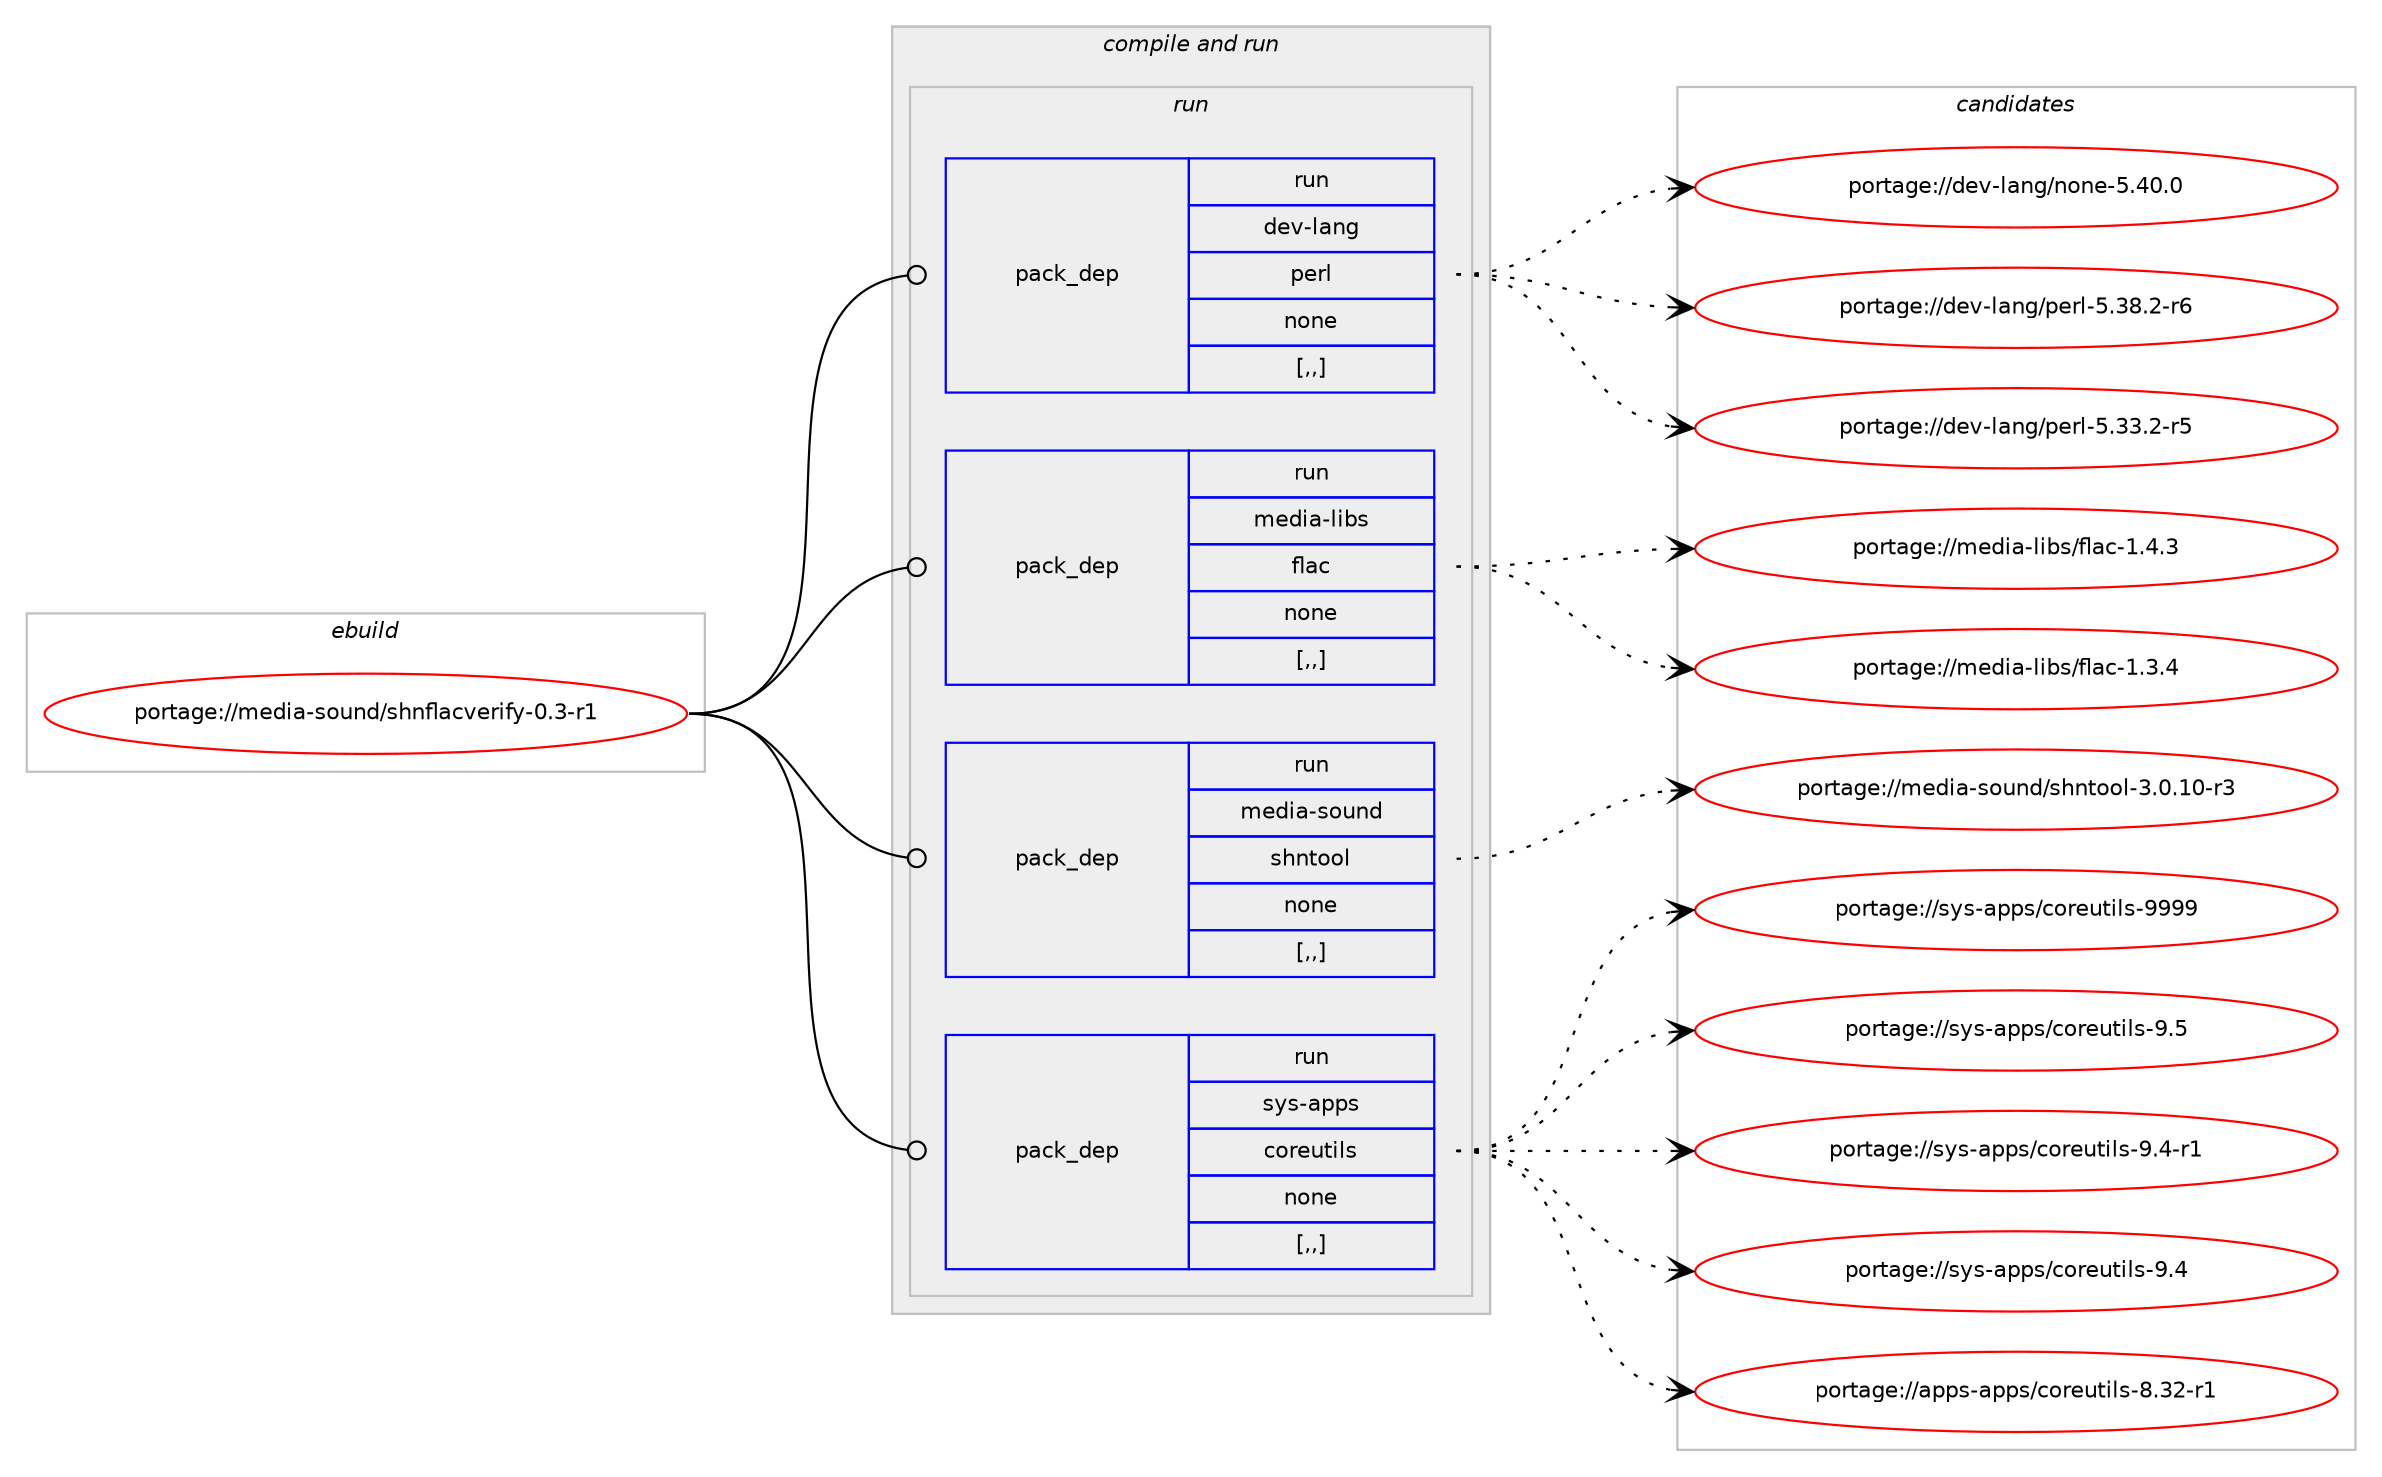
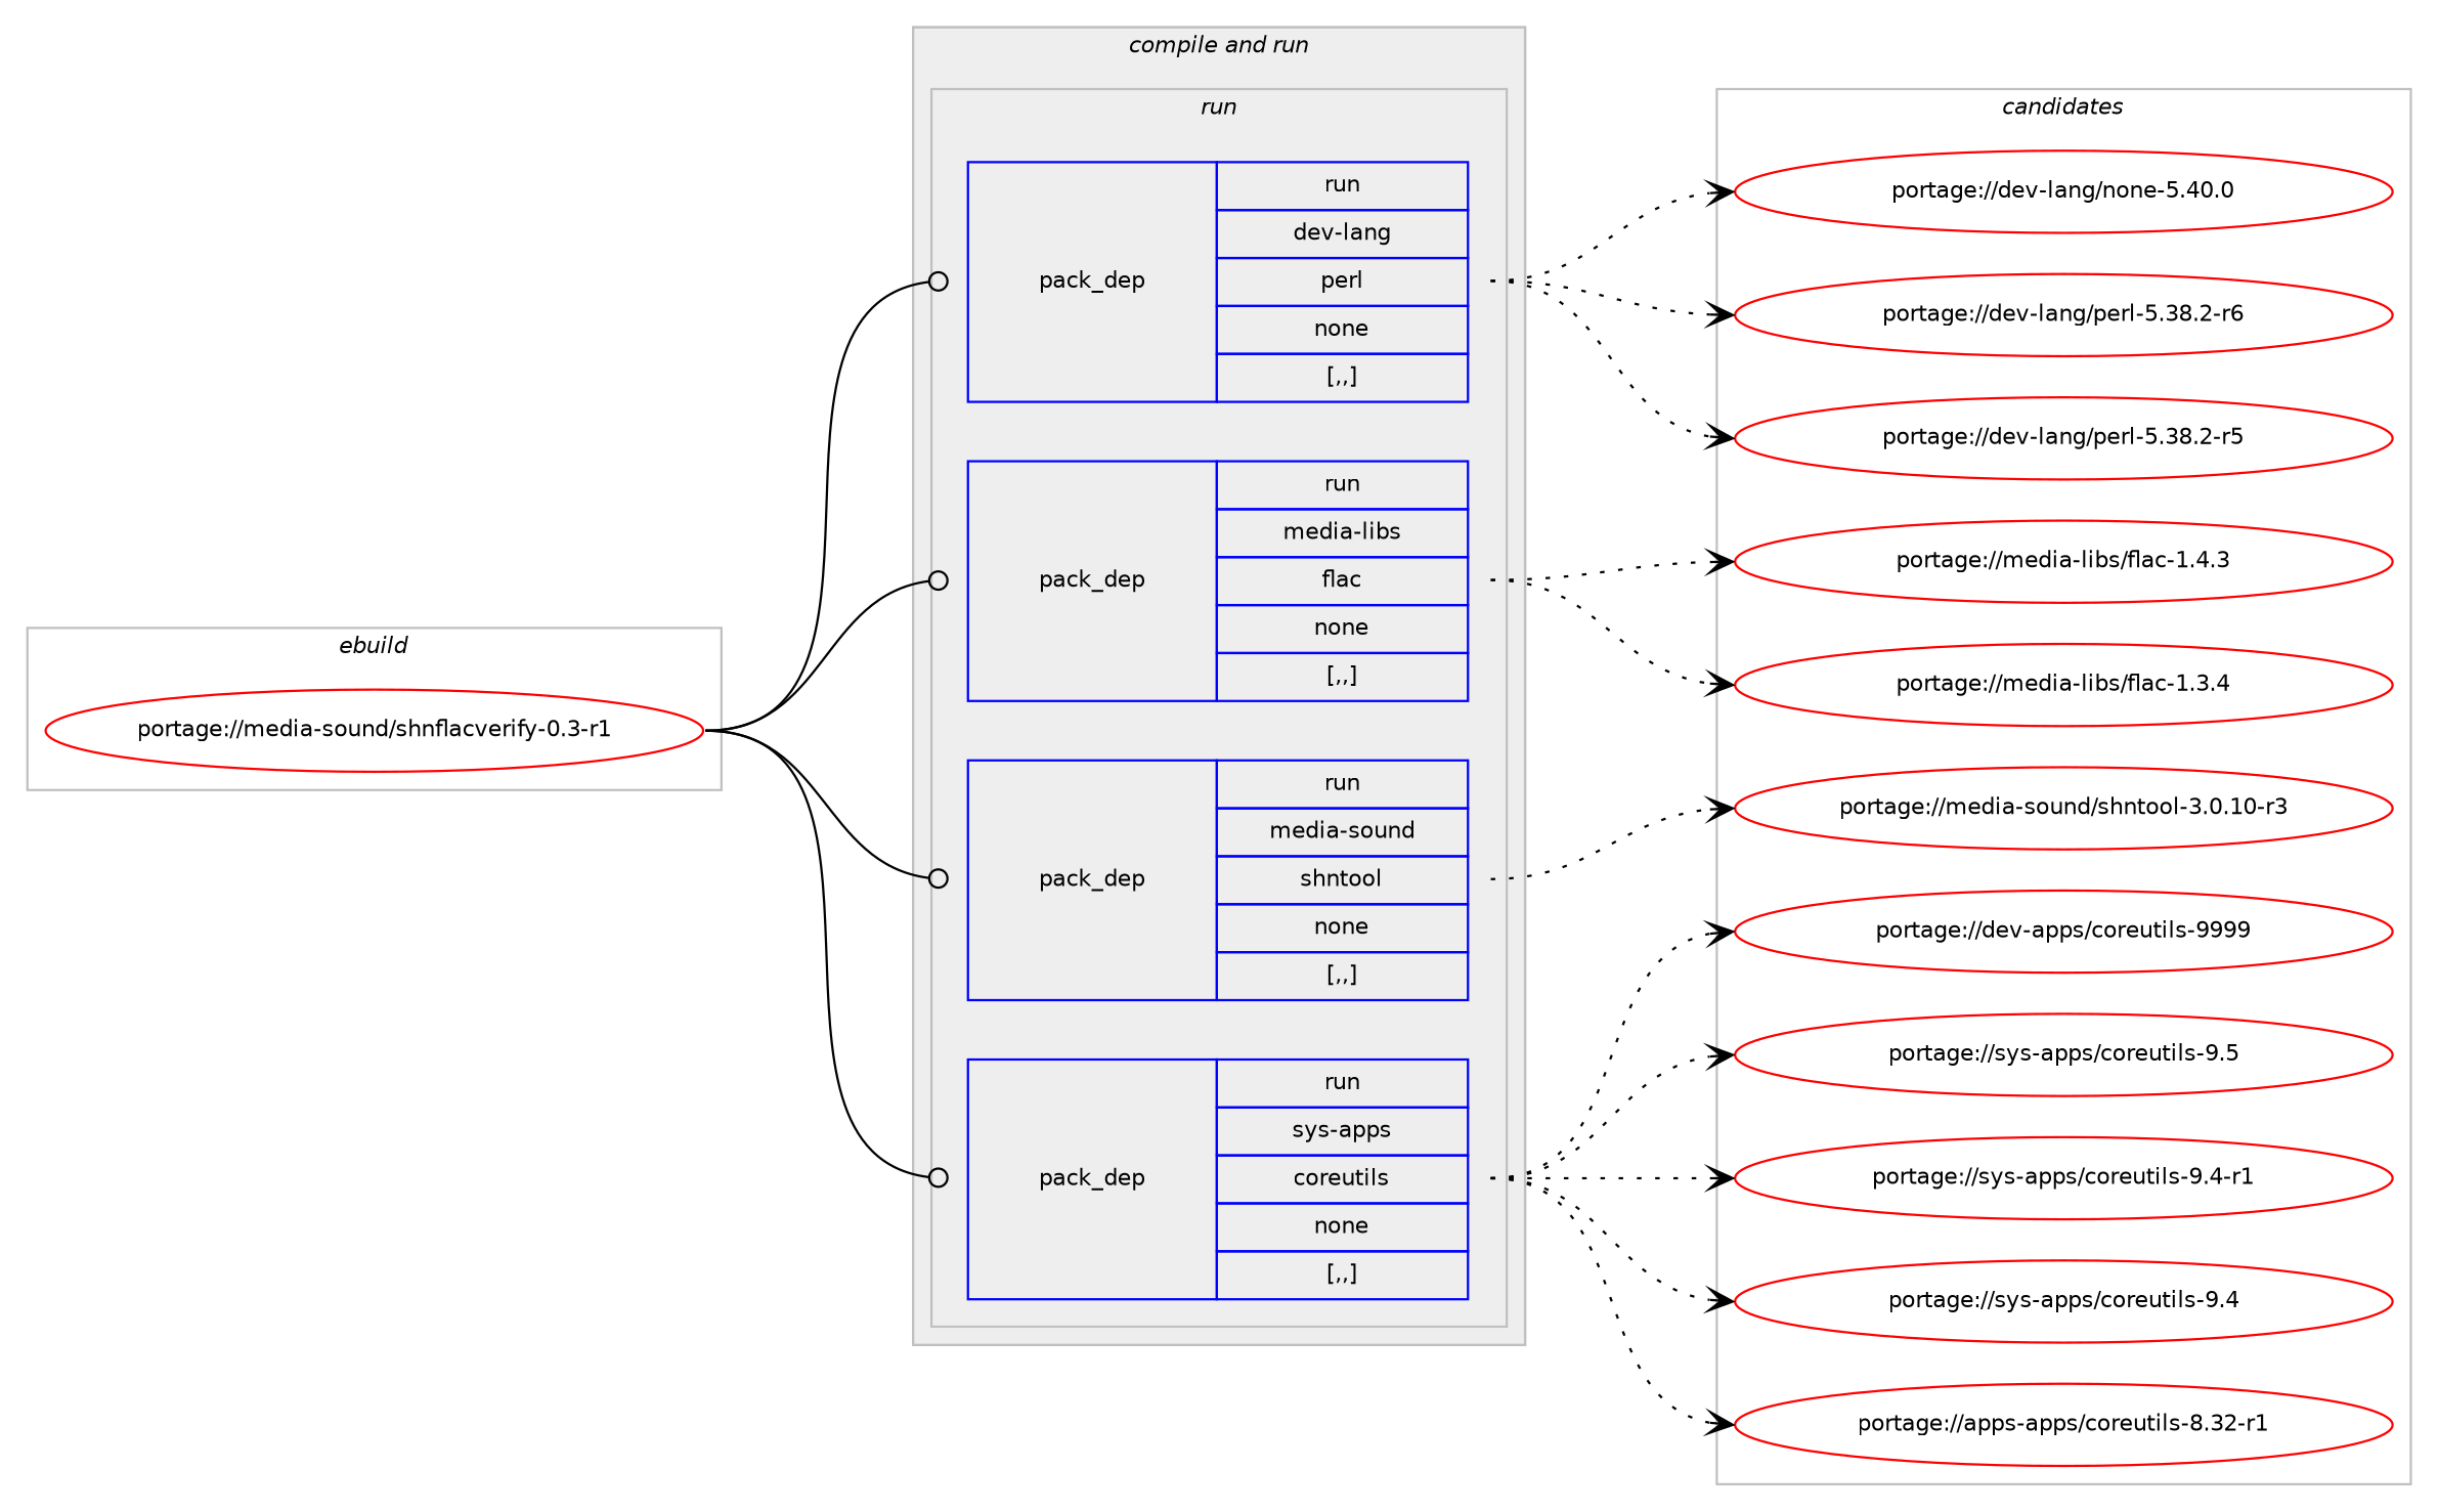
  digraph {
    compound=true
    concentrate=true
    fontname=Helvetica
    fontsize=10
    newrank=true
    rankdir=LR
    ranksep=1.5
    node [color=red fontname=Helvetica fontsize=10]
    edge [arrowhead=vee headport=w style=dotted tailport=e weight=100]
    n1 [label="portage://media-sound/shnflacverify-0.3-r1" width=4]
    n2 [color=blue label=<<TABLE BORDER="0" CELLBORDER="1" CELLSPACING="0" CELLPADDING="4" WIDTH="220"><TR><TD ROWSPAN="6" CELLPADDING="30">pack_dep</TD></TR><TR><TD WIDTH="110">run</TD></TR><TR><TD>dev-lang</TD></TR><TR><TD>perl</TD></TR><TR><TD>none</TD></TR><TR><TD>[,,]</TD></TR></TABLE>> shape=none]
    n3 [color=blue label=<<TABLE BORDER="0" CELLBORDER="1" CELLSPACING="0" CELLPADDING="4" WIDTH="220"><TR><TD ROWSPAN="6" CELLPADDING="30">pack_dep</TD></TR><TR><TD WIDTH="110">run</TD></TR><TR><TD>media-libs</TD></TR><TR><TD>flac</TD></TR><TR><TD>none</TD></TR><TR><TD>[,,]</TD></TR></TABLE>> shape=none]
    n4 [color=blue label=<<TABLE BORDER="0" CELLBORDER="1" CELLSPACING="0" CELLPADDING="4" WIDTH="220"><TR><TD ROWSPAN="6" CELLPADDING="30">pack_dep</TD></TR><TR><TD WIDTH="110">run</TD></TR><TR><TD>media-sound</TD></TR><TR><TD>shntool</TD></TR><TR><TD>none</TD></TR><TR><TD>[,,]</TD></TR></TABLE>> shape=none]
    n5 [color=blue label=<<TABLE BORDER="0" CELLBORDER="1" CELLSPACING="0" CELLPADDING="4" WIDTH="220"><TR><TD ROWSPAN="6" CELLPADDING="30">pack_dep</TD></TR><TR><TD WIDTH="110">run</TD></TR><TR><TD>sys-apps</TD></TR><TR><TD>coreutils</TD></TR><TR><TD>none</TD></TR><TR><TD>[,,]</TD></TR></TABLE>> shape=none]
    n6 [label="portage://dev-lang/none-5.40.0" width=4]
    n7 [label="portage://dev-lang/perl-5.38.2-r6" width=4]
-   n8 [label="portage://dev-lang/perl-5.33.2-r5" width=4]
+   n8 [label="portage://dev-lang/perl-5.38.2-r5" width=4]
    n9 [label="portage://media-libs/flac-1.4.3" width=4]
    n10 [label="portage://media-libs/flac-1.3.4" width=4]
    n11 [label="portage://media-sound/shntool-3.0.10-r3" width=4]
-   n12 [label="portage://sys-apps/coreutils-9999" width=4]
+   n12 [label="portage://dev-apps/coreutils-9999" width=4]
    n13 [label="portage://sys-apps/coreutils-9.5" width=4]
    n14 [label="portage://sys-apps/coreutils-9.4-r1" width=4]
    n15 [label="portage://sys-apps/coreutils-9.4" width=4]
    n16 [label="portage://apps-apps/coreutils-8.32-r1" width=4]
    subgraph cluster_1 {
      color=gray
      label=<<i>ebuild</i>>
      n1
    }
    subgraph cluster_2 {
      color=gray
      label=<<i>dependencies</i>>
      subgraph cluster_3 {
        color=gray
        fillcolor="#eeeeee"
        label=<<i>compile</i>>
        style=filled
      }
      subgraph cluster_4 {
        color=gray
        fillcolor="#eeeeee"
        label=<<i>compile and run</i>>
        style=filled
      }
      subgraph cluster_5 {
        color=gray
        fillcolor="#eeeeee"
        label=<<i>run</i>>
        style=filled
        subgraph sub_6 {
          color=gray
          fillcolor="#eeeeee"
          label=<<i>run</i>>
          style=filled
          n2
        }
        subgraph sub_7 {
          color=gray
          fillcolor="#eeeeee"
          label=<<i>run</i>>
          style=filled
          n3
        }
        subgraph sub_8 {
          color=gray
          fillcolor="#eeeeee"
          label=<<i>run</i>>
          style=filled
          n4
        }
        subgraph sub_9 {
          color=gray
          fillcolor="#eeeeee"
          label=<<i>run</i>>
          style=filled
          n5
        }
      }
    }
    subgraph cluster_10 {
      color=gray
      label=<<i>candidates</i>>
      rank=same
      subgraph sub_11 {
        color=black
        label=<<i>candidates</i>>
        nodesep=1
        rank=same
        n6
        n7
        n8
      }
      subgraph sub_12 {
        color=black
        label=<<i>candidates</i>>
        nodesep=1
        rank=same
        n9
        n10
      }
      subgraph sub_13 {
        color=black
        label=<<i>candidates</i>>
        nodesep=1
        rank=same
        n11
      }
      subgraph sub_14 {
        color=black
        label=<<i>candidates</i>>
        nodesep=1
        rank=same
        n12
        n13
        n14
        n15
        n16
      }
    }
    n1 -> n2 [arrowhead=odot style=solid weight=20]
    n1 -> n3 [arrowhead=odot style=solid weight=20]
    n1 -> n4 [arrowhead=odot style=solid weight=20]
    n1 -> n5 [arrowhead=odot style=solid weight=20]
    n2 -> n6
    n2 -> n7
    n2 -> n8
    n3 -> n9
    n3 -> n10
    n4 -> n11
    n5 -> n12
    n5 -> n13
    n5 -> n14
    n5 -> n15
    n5 -> n16
  }
